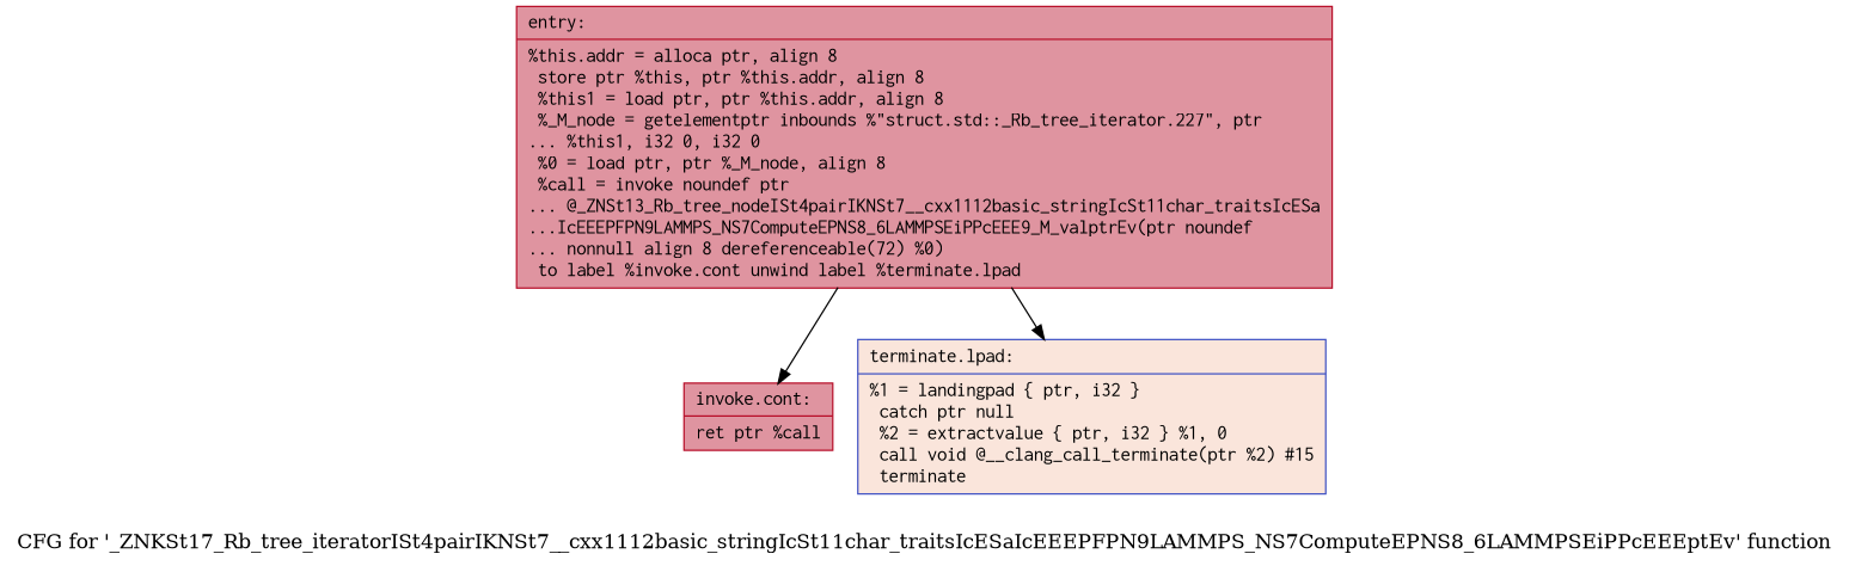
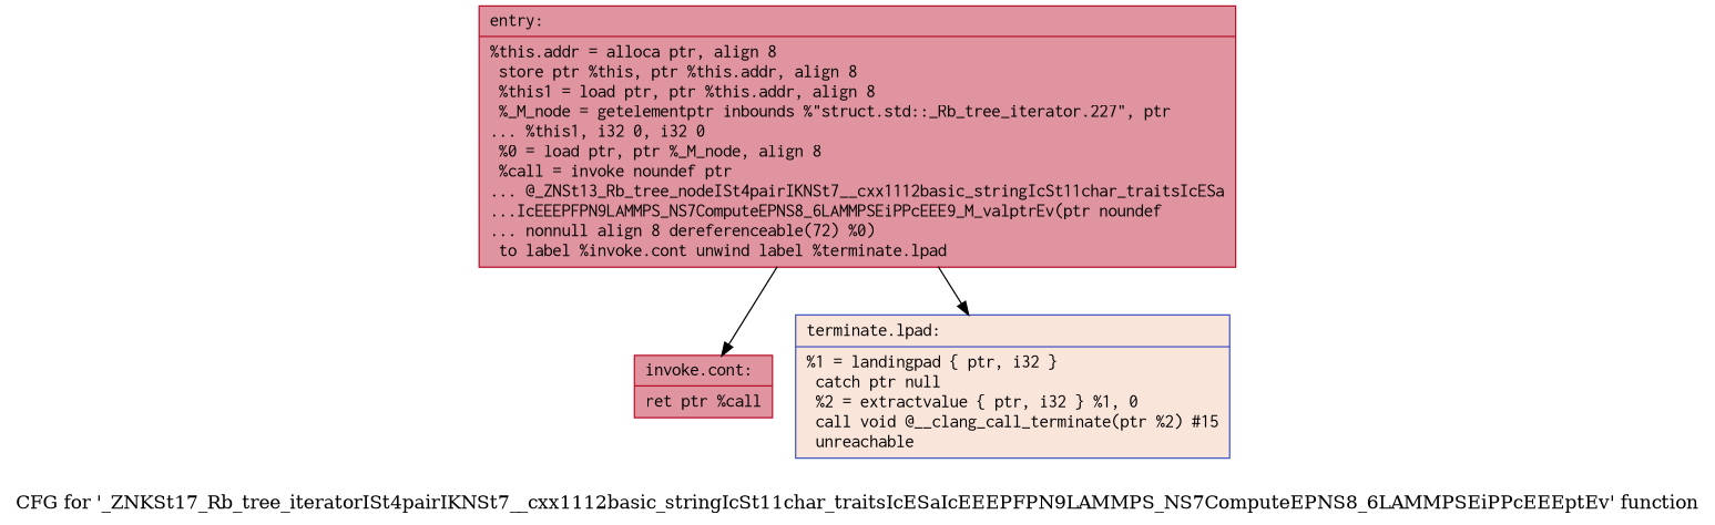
  digraph {
    label="CFG for '_ZNKSt17_Rb_tree_iteratorISt4pairIKNSt7__cxx1112basic_stringIcSt11char_traitsIcESaIcEEEPFPN9LAMMPS_NS7ComputeEPNS8_6LAMMPSEiPPcEEEptEv' function"
    node [color="#b70d28ff" fillcolor="#b70d2870" fontname=Courier shape=record style=filled]
    n1 [label="{entry:\l|  %this.addr = alloca ptr, align 8\l  store ptr %this, ptr %this.addr, align 8\l  %this1 = load ptr, ptr %this.addr, align 8\l  %_M_node = getelementptr inbounds %\"struct.std::_Rb_tree_iterator.227\", ptr\l... %this1, i32 0, i32 0\l  %0 = load ptr, ptr %_M_node, align 8\l  %call = invoke noundef ptr\l... @_ZNSt13_Rb_tree_nodeISt4pairIKNSt7__cxx1112basic_stringIcSt11char_traitsIcESa\l...IcEEEPFPN9LAMMPS_NS7ComputeEPNS8_6LAMMPSEiPPcEEE9_M_valptrEv(ptr noundef\l... nonnull align 8 dereferenceable(72) %0)\l          to label %invoke.cont unwind label %terminate.lpad\l}"]
    n2 [label="{invoke.cont:\l|  ret ptr %call\l}"]
-   n3 [color="#3d50c3ff" fillcolor="#f4c5ad70" label="{terminate.lpad:\l|  %1 = landingpad \{ ptr, i32 \}\l          catch ptr null\l  %2 = extractvalue \{ ptr, i32 \} %1, 0\l  call void @__clang_call_terminate(ptr %2) #15\l  terminate\l}"]
+   n3 [color="#3d50c3ff" fillcolor="#f4c5ad70" label="{terminate.lpad:\l|  %1 = landingpad \{ ptr, i32 \}\l          catch ptr null\l  %2 = extractvalue \{ ptr, i32 \} %1, 0\l  call void @__clang_call_terminate(ptr %2) #15\l  unreachable\l}"]
    n1 -> n2
    n1 -> n3
  }
